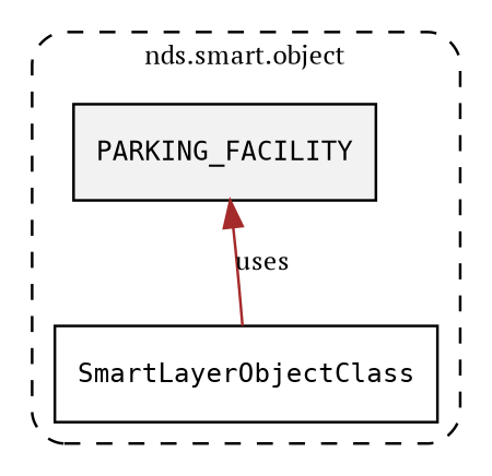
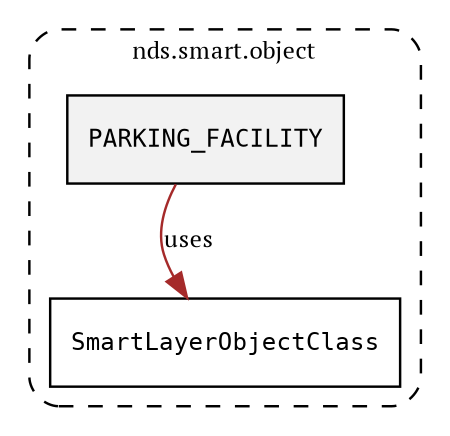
  digraph {
    fontsize=10
    rankdir=TB
    fontname="PT Serif"
    node [fontsize=10 shape=box fontname="PT Serif"]
    n1 [fillcolor="#0000000D" label=<<font face="monospace"><table align="center" border="0" cellspacing="0" cellpadding="0"><tr><td href="../../../content/packages/nds.smart.object.html#Constant-PARKING_FACILITY" title="Constant defined in nds.smart.object">PARKING_FACILITY</td></tr></table></font>> style=filled]
    n2 [label=<<font face="monospace"><table align="center" border="0" cellspacing="0" cellpadding="0"><tr><td href="../../../content/packages/nds.smart.object.html#Subtype-SmartLayerObjectClass" title="Subtype defined in nds.smart.object">SmartLayerObjectClass</td></tr></table></font>>]
    subgraph cluster_1 {
      label="nds.smart.object"
      style="dashed, rounded"
      n1
      n2
    }
-   n2 -> n1 [fontsize=10 label=uses color=brown fontname="PT Serif"]
+   n1 -> n2 [fontsize=10 label=uses color=brown fontname="PT Serif"]
  }
